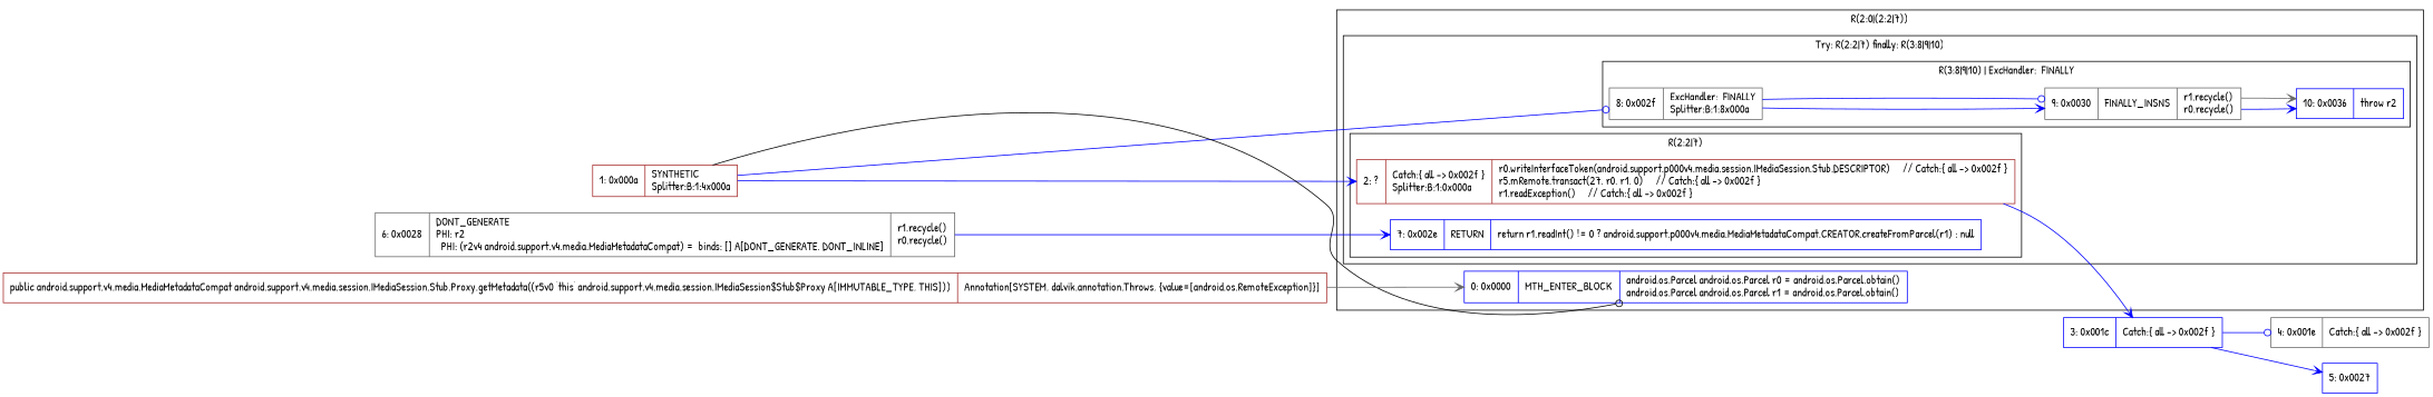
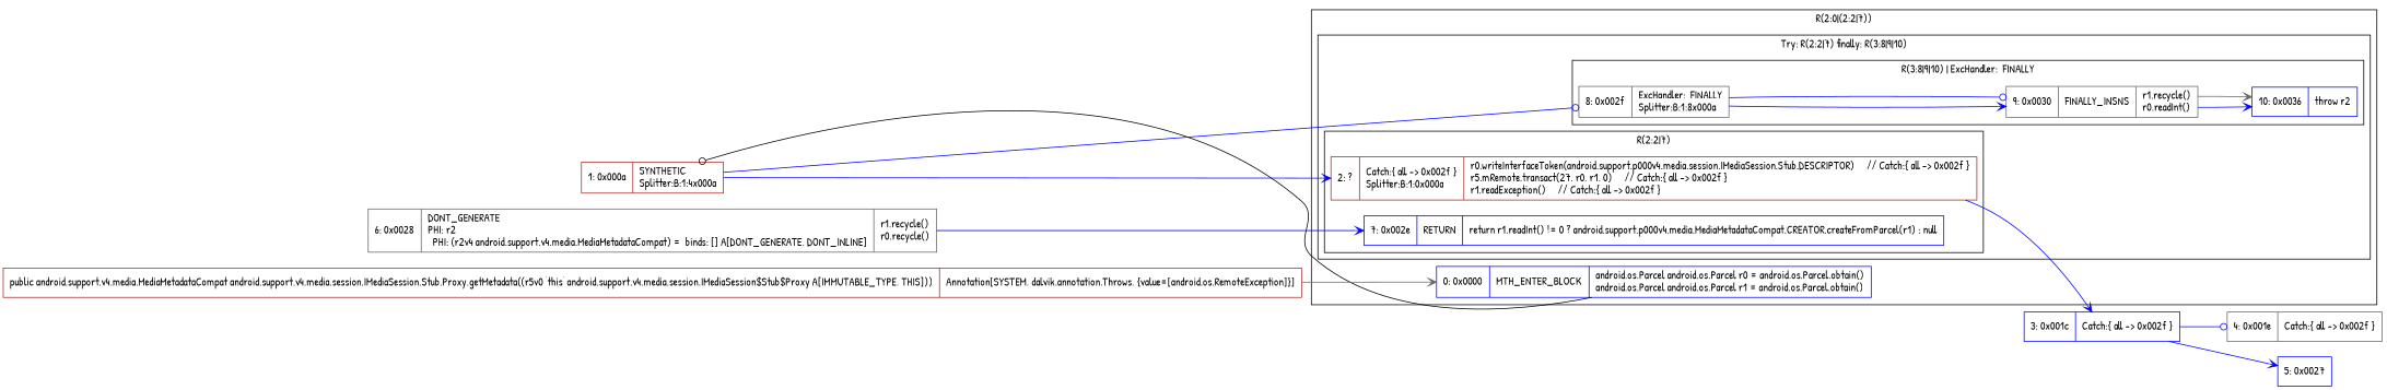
  digraph {
    fontname="Patrick Hand"
    rankdir=LR
    node [color=blue fontname="Patrick Hand" shape=record]
    edge [arrowhead=vee color=blue fontname="Patrick Hand"]
    n1 [color=brown label="{2\:\ ?|Catch:\{ all \-\> 0x002f \}\lSplitter:B:1:0x000a\l|r0.writeInterfaceToken(android.support.p000v4.media.session.IMediaSession.Stub.DESCRIPTOR)     \/\/ Catch:\{ all \-\> 0x002f \}\lr5.mRemote.transact(27, r0, r1, 0)     \/\/ Catch:\{ all \-\> 0x002f \}\lr1.readException()     \/\/ Catch:\{ all \-\> 0x002f \}\l}"]
    n2 [label="{7\:\ 0x002e|RETURN\l|return r1.readInt() != 0 ? android.support.p000v4.media.MediaMetadataCompat.CREATOR.createFromParcel(r1) : null\l}"]
    n3 [color=gray40 label="{8\:\ 0x002f|ExcHandler:  FINALLY\lSplitter:B:1:8x000a\l}"]
-   n4 [color=gray40 label="{9\:\ 0x0030|FINALLY_INSNS\l|r1.recycle()\lr0.recycle()\l}"]
+   n4 [color=gray40 label="{9\:\ 0x0030|FINALLY_INSNS\l|r1.recycle()\lr0.readInt()\l}"]
    n5 [label="{10\:\ 0x0036|throw r2\l}"]
    n6 [label="{0\:\ 0x0000|MTH_ENTER_BLOCK\l|android.os.Parcel android.os.Parcel r0 = android.os.Parcel.obtain()\landroid.os.Parcel android.os.Parcel r1 = android.os.Parcel.obtain()\l}"]
    n7 [label="{3\:\ 0x001c|Catch:\{ all \-\> 0x002f \}\l}"]
    n8 [color=brown label="{1\:\ 0x000a|SYNTHETIC\lSplitter:B:1:4x000a\l}"]
    n9 [color=gray40 label="{4\:\ 0x001e|Catch:\{ all \-\> 0x002f \}\l}"]
    n10 [label="{5\:\ 0x0027}"]
    n11 [color=gray40 label="{6\:\ 0x0028|DONT_GENERATE\lPHI: r2 \l  PHI: (r2v4 android.support.v4.media.MediaMetadataCompat) =  binds: [] A[DONT_GENERATE, DONT_INLINE]\l|r1.recycle()\lr0.recycle()\l}"]
    n12 [color=brown label="{public android.support.v4.media.MediaMetadataCompat android.support.v4.media.session.IMediaSession.Stub.Proxy.getMetadata((r5v0 'this' android.support.v4.media.session.IMediaSession$Stub$Proxy A[IMMUTABLE_TYPE, THIS]))  | Annotation[SYSTEM, dalvik.annotation.Throws, \{value=[android.os.RemoteException]\}]\l}"]
    subgraph cluster_1 {
      label="R(2:0|(2:2|7))"
      n6
      subgraph cluster_2 {
        label="Try: R(2:2|7) finally: R(3:8|9|10)"
        subgraph cluster_3 {
          label="R(2:2|7)"
          n1
          n2
        }
        subgraph cluster_4 {
          label="R(3:8|9|10) | ExcHandler:  FINALLY\l"
          n3
          n4
          n5
        }
      }
    }
    subgraph cluster_5 {
      label="R(3:8|9|10) | ExcHandler:  FINALLY\l"
    }
    n1 -> n7
    n3 -> n4
    n3 -> n4 [arrowhead=odot]
    n4 -> n5
    n4 -> n5 [color=gray40]
-   n8 -> n6 [arrowhead=odot color=black]
+   n6 -> n8 [arrowhead=odot color=black]
    n7 -> n9 [arrowhead=odot]
    n7 -> n10
    n8 -> n1
    n8 -> n3 [arrowhead=odot]
    n11 -> n2
    n12 -> n6 [color=gray40]
  }
